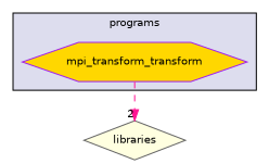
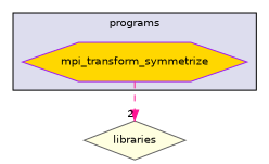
  digraph {
    compound=true
    node [fontname=Helvetica fontsize=10 style=filled]
-   n1 [fillcolor=gold label=mpi_transform_transform pencolor=black shape=hexagon color=purple]
+   n1 [fillcolor=gold label=mpi_transform_symmetrize pencolor=black shape=hexagon color=purple]
    n2 [color=gray40 fillcolor=lightyellow label=libraries shape=diamond]
    subgraph cluster_1 {
      bgcolor="#ddddee"
      fontname=Helvetica
      fontsize=10
      label=programs
      pencolor=black
      n1
    }
    n1 -> n2 [headlabel=2 labeldistance=1.5 labelfontname=Helvetica labelfontsize=10 color=deeppink style=dashed]
  }
